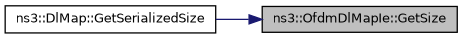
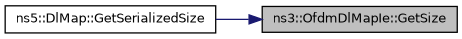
  digraph {
    rankdir=RL
    node [color=black fontname=Helvetica fontsize=10 shape=record style=filled]
    n1 [fillcolor=grey75 fontcolor=black height=0.2 label="ns3::OfdmDlMapIe::GetSize" width=0.4]
-   n2 [fillcolor=white height=0.2 label="ns3::DlMap::GetSerializedSize" width=0.4]
+   n2 [fillcolor=white height=0.2 label="ns5::DlMap::GetSerializedSize" width=0.4]
    n1 -> n2 [color=midnightblue dir=back fontname=Helvetica fontsize=10 labelfontname=Helvetica labelfontsize=10 style=solid]
  }
